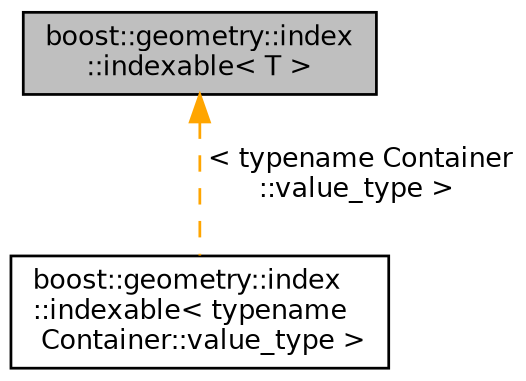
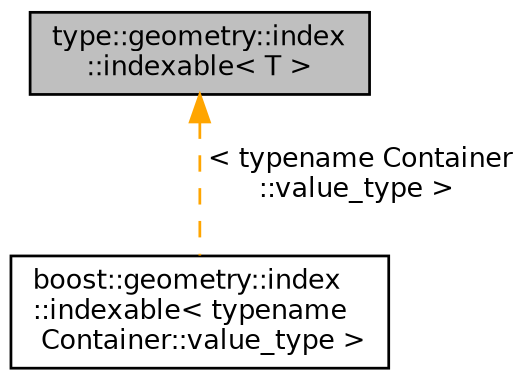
  digraph {
    node [color=black fontname=Helvetica fontsize=10 shape=record style=filled]
-   n1 [fillcolor=grey75 fontcolor=black height=0.2 label="boost::geometry::index\l::indexable\< T \>" width=0.4]
+   n1 [fillcolor=grey75 fontcolor=black height=0.2 label="type::geometry::index\l::indexable\< T \>" width=0.4]
    n2 [fillcolor=white height=0.2 label="boost::geometry::index\l::indexable\< typename\l Container::value_type \>" width=0.4]
    n1 -> n2 [color=orange dir=back fontname=Helvetica fontsize=10 label=" \< typename Container\l::value_type \>" labelfontname=Helvetica labelfontsize=10 style=dashed]
  }
